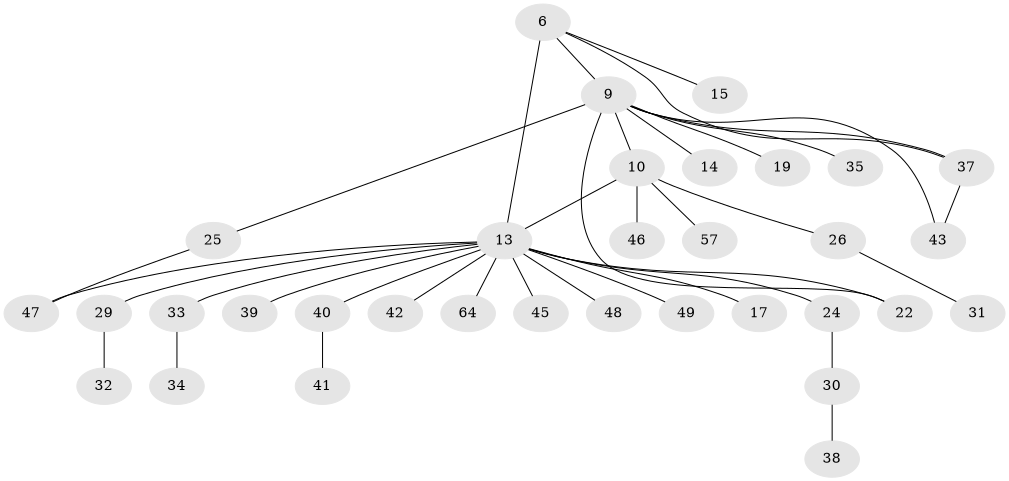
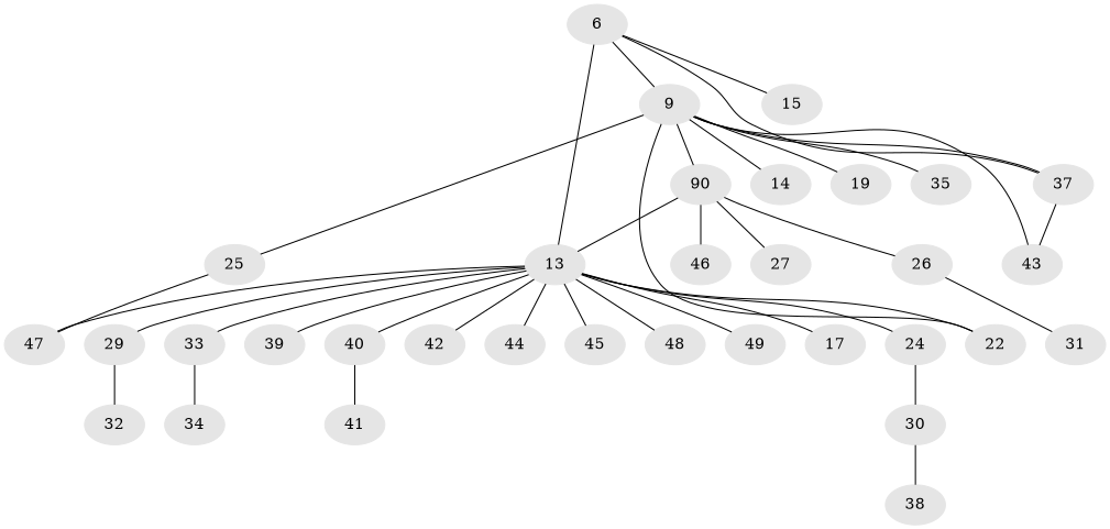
  graph {
    node [color=gray90 style=filled]
    6 [super="+4"]
    9
    13 [super="+8+3"]
    15
    37 [super="+5+12+21+28+36"]
-   10 [super="+1"]
+   10 [super="+1" label=90]
    14
    19
    22
    25 [super="+18"]
    35
    43
    17 [super="+16"]
    24
    29
    33 [super="+20"]
    39
    40
    42
-   44 [super="+11" label=64]
+   44 [super="+11"]
    45
    47
    48
    49
    26
-   27 [label=57]
+   27
    46
    31
    30
    32
    34
    41
    38
    6 -- 9 [weight=2]
    6 -- 13 [weight=5]
    6 -- 15 [weight=2]
    6 -- 37
    9 -- 37
    9 -- 10
    9 -- 14
    9 -- 19
    9 -- 22
    9 -- 25
    9 -- 35
    9 -- 43
    13 -- 22
    13 -- 17
    13 -- 24
    13 -- 29
    13 -- 33
    13 -- 39
    13 -- 40
    13 -- 42
    13 -- 44
    13 -- 45
    13 -- 47
    13 -- 48
    13 -- 49
    37 -- 43
    10 -- 13 [weight=2]
    10 -- 26
    10 -- 27
    10 -- 46
    25 -- 47
    24 -- 30
    29 -- 32
    33 -- 34
    40 -- 41
    26 -- 31
    30 -- 38
  }
